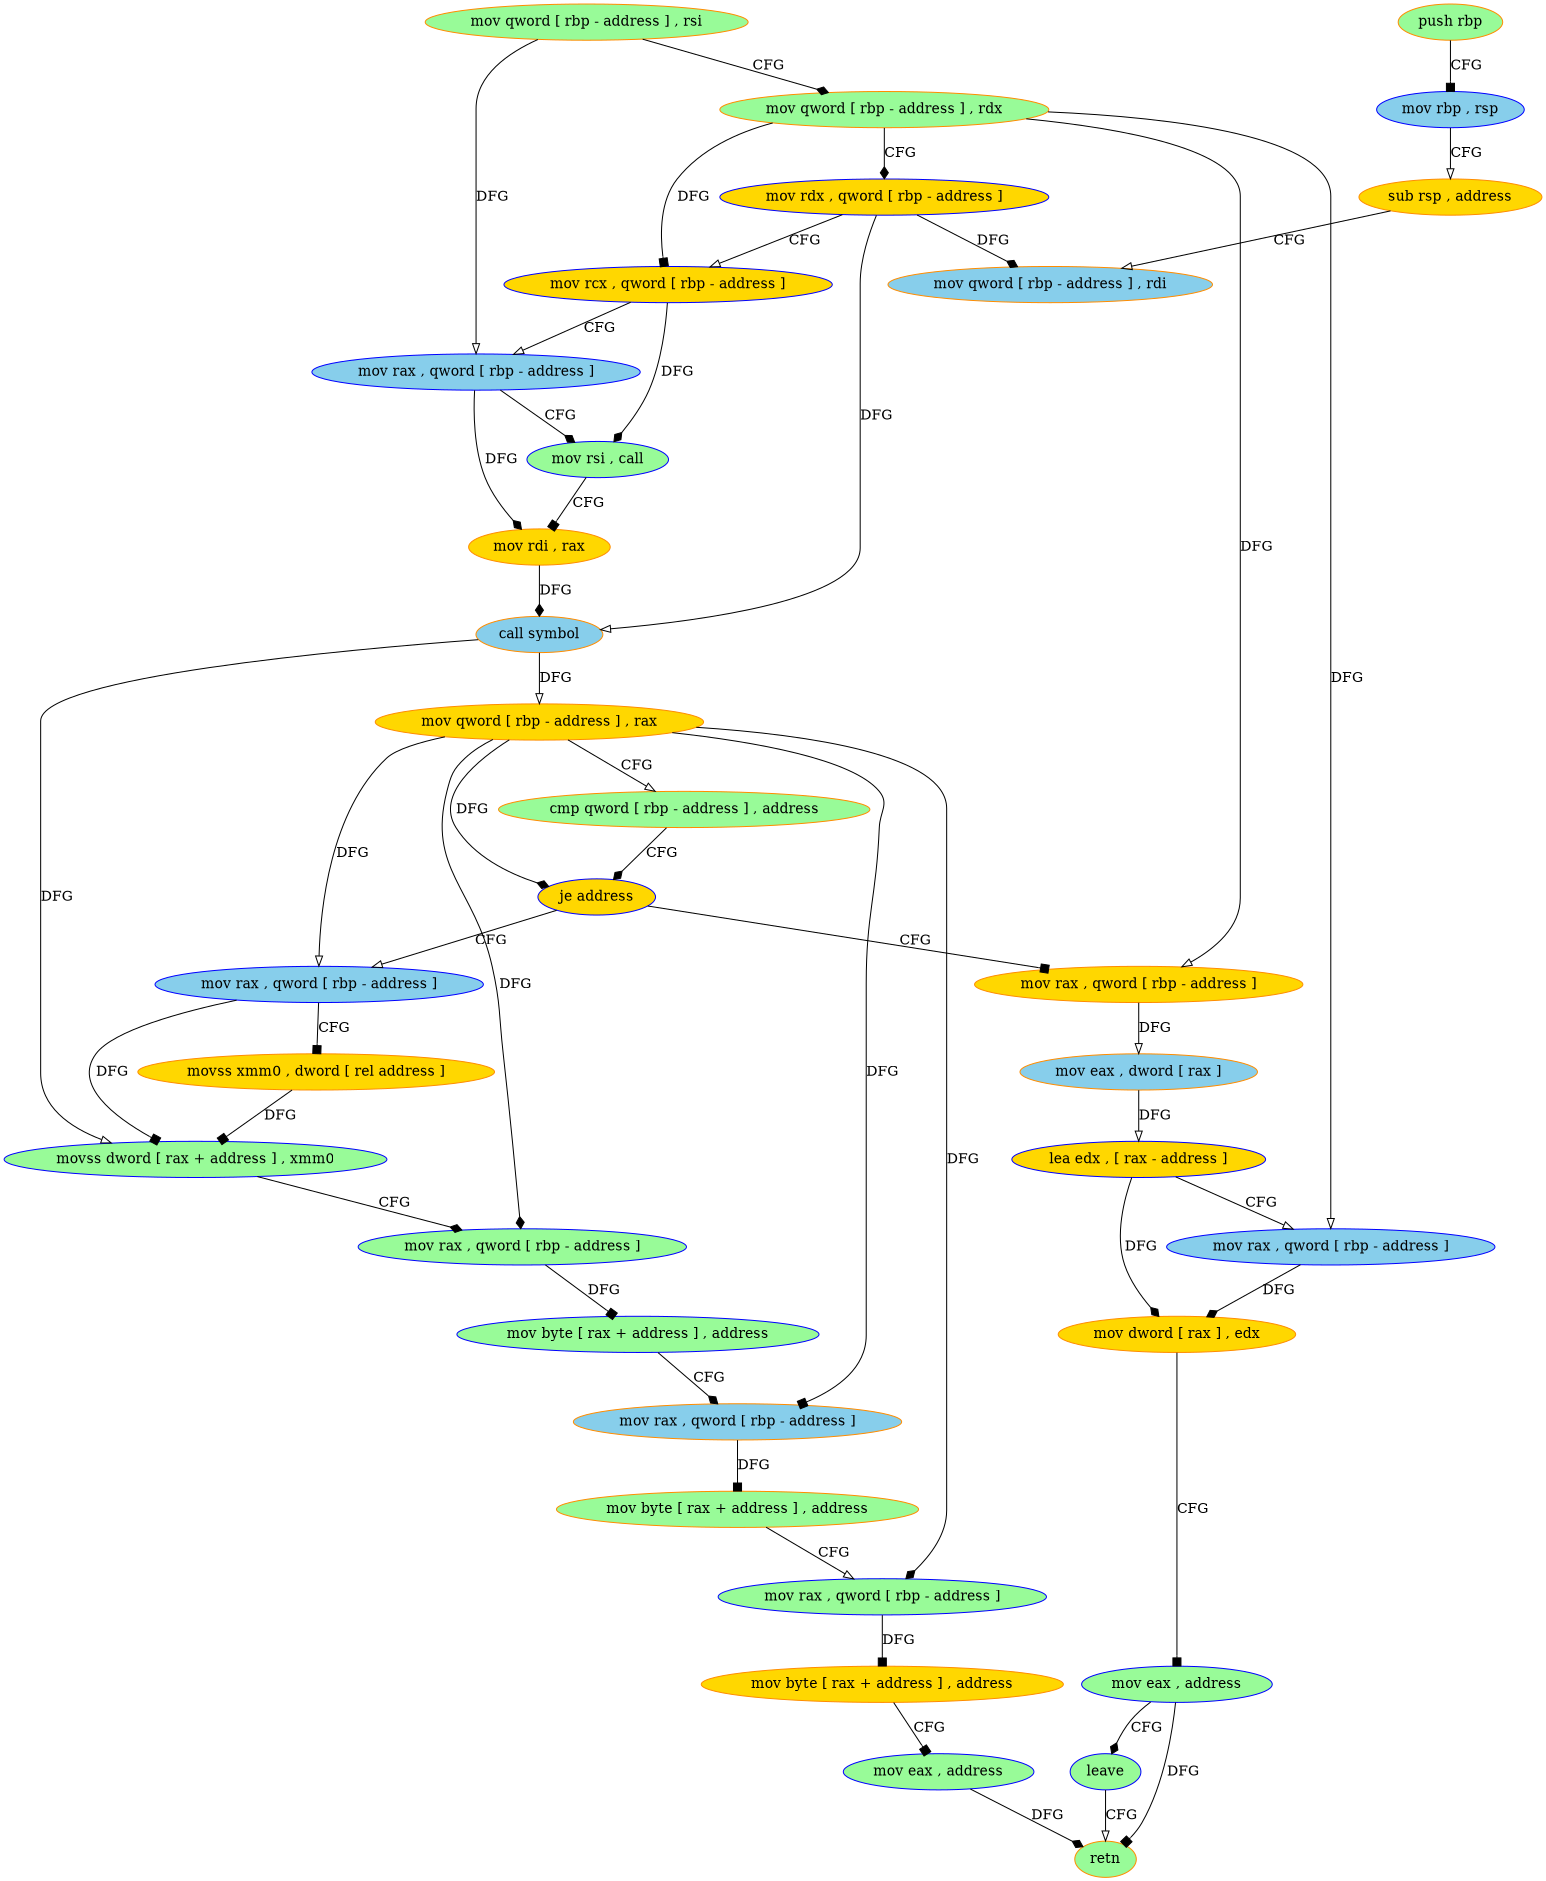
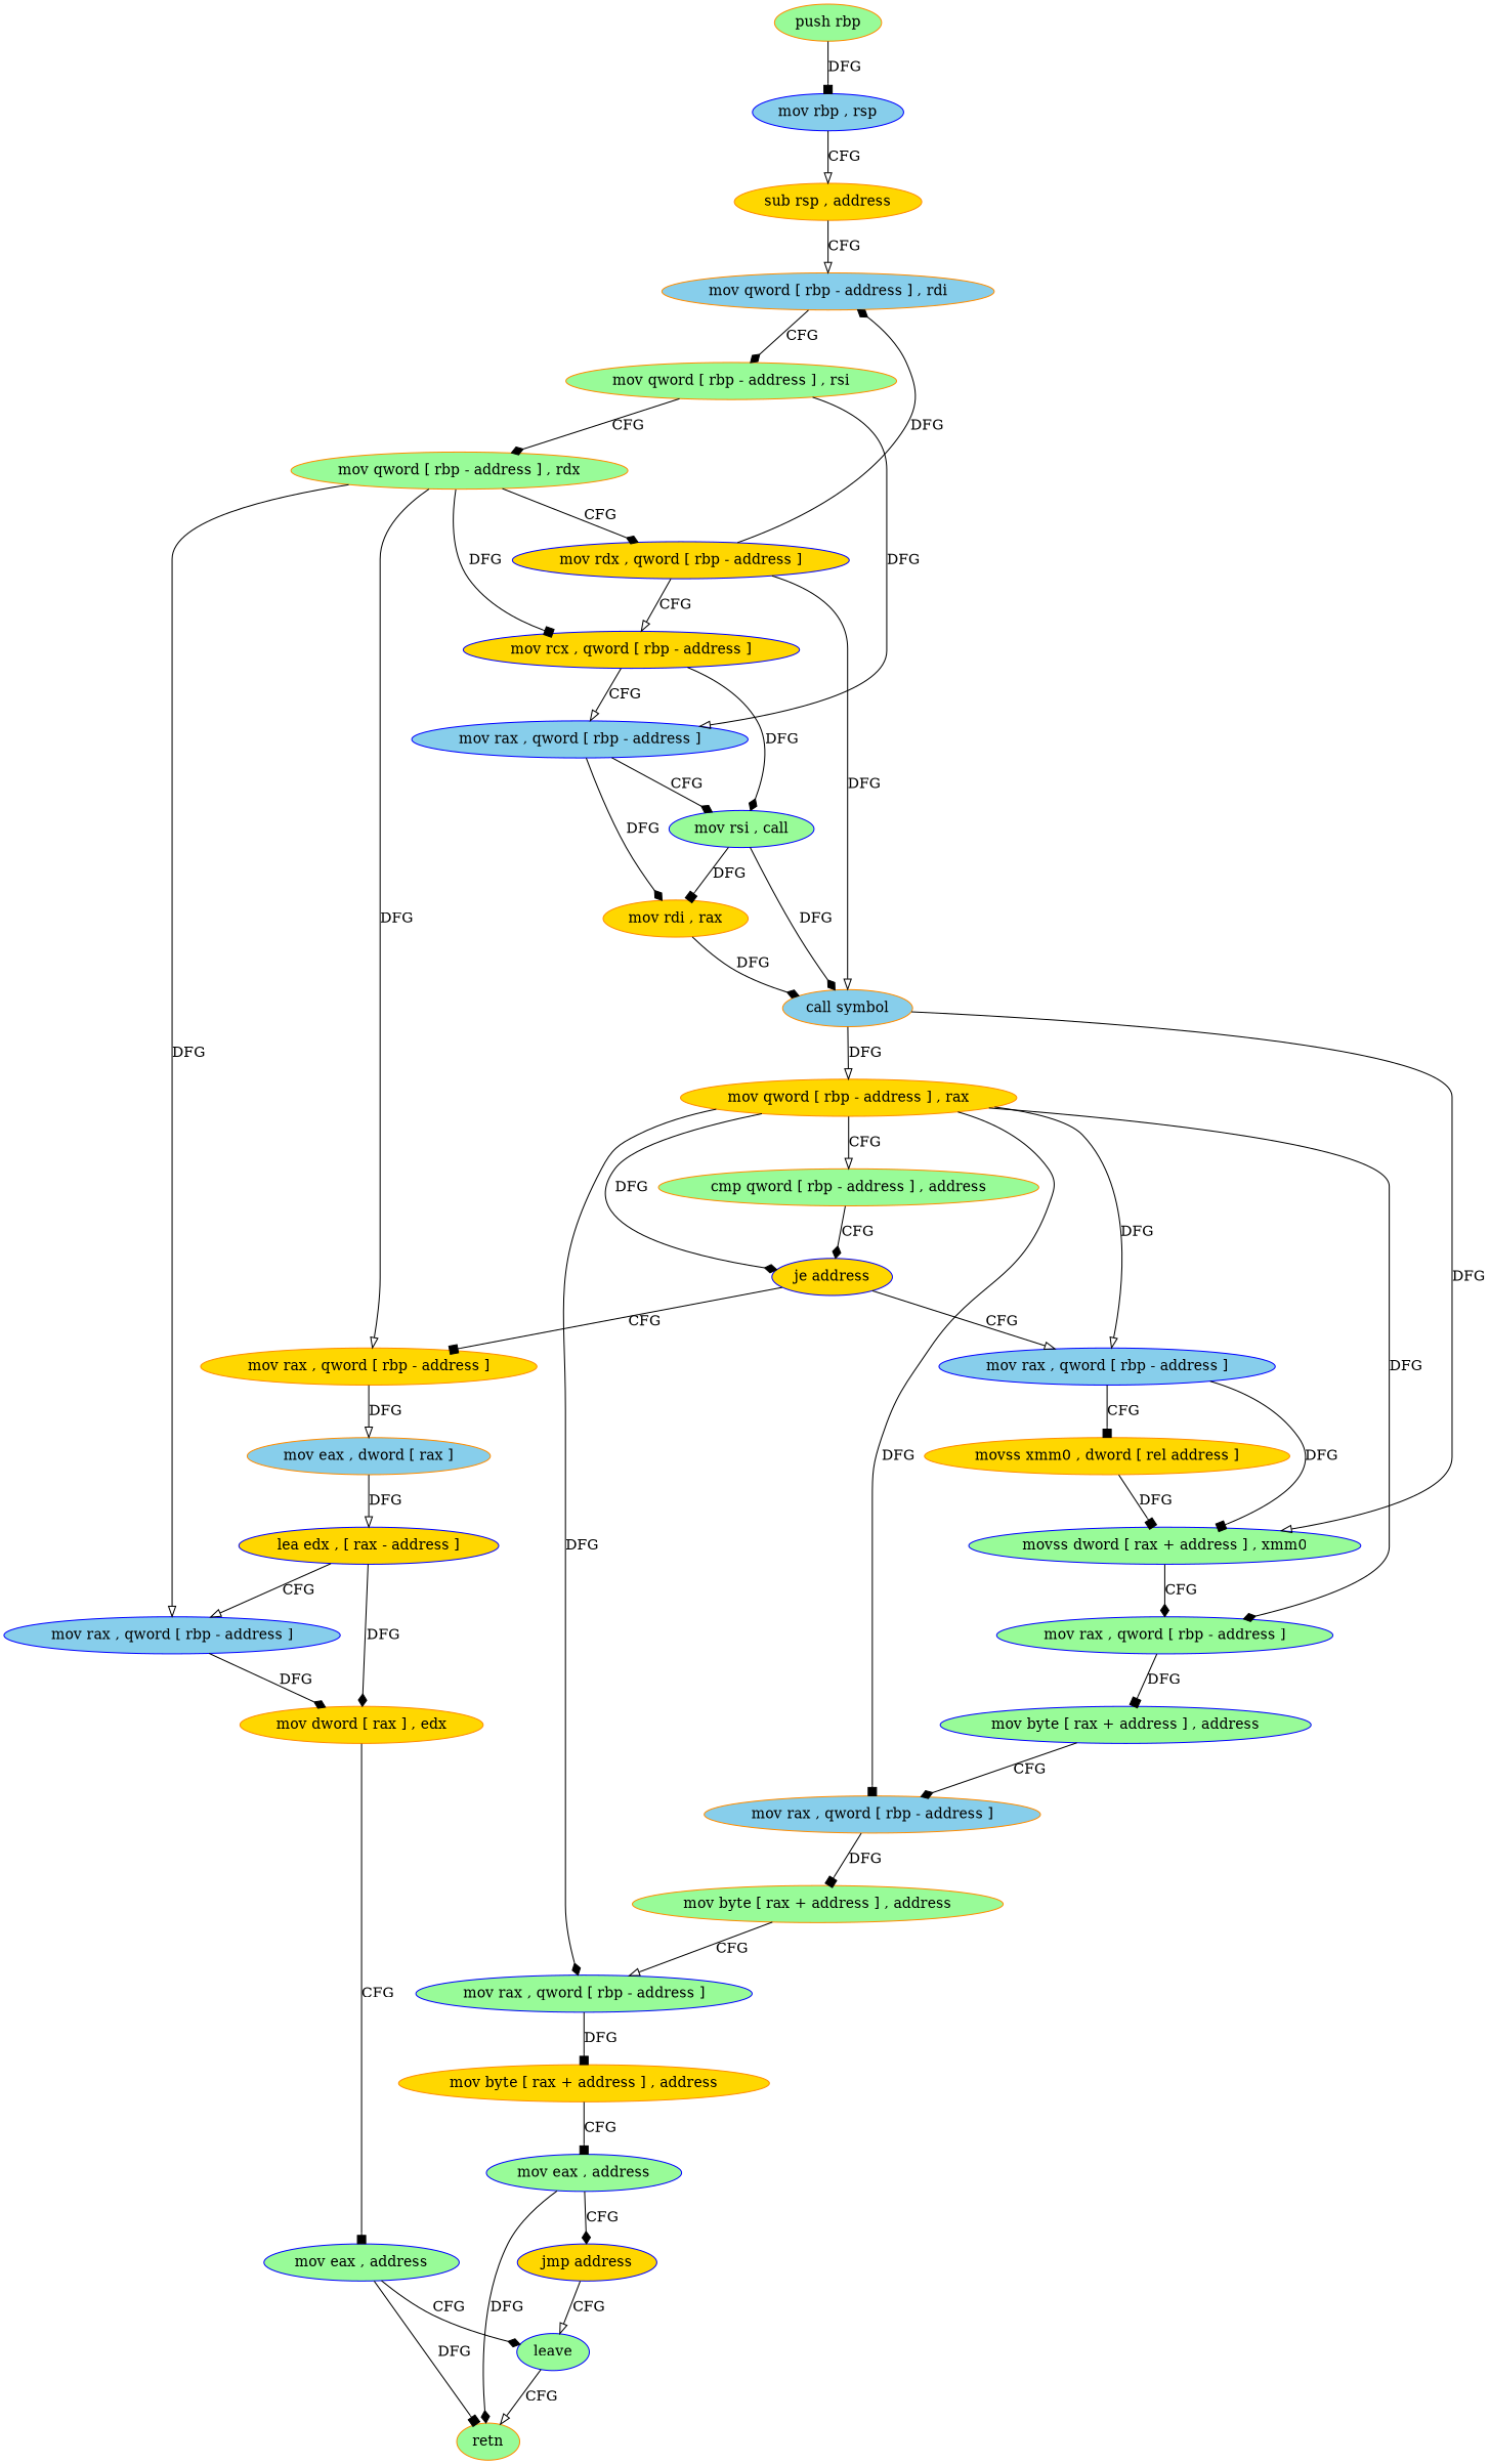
  digraph {
    node [color=darkorange fillcolor=palegreen style=filled]
    edge [arrowhead=diamond]
    n1 [label="push rbp"]
    n2 [color=blue fillcolor=skyblue label="mov rbp , rsp"]
    n3 [fillcolor=gold label="sub rsp , address"]
    n4 [fillcolor=skyblue label="mov qword [ rbp - address ] , rdi"]
    n5 [label="mov qword [ rbp - address ] , rsi"]
    n6 [label="mov qword [ rbp - address ] , rdx"]
    n7 [color=blue fillcolor=skyblue label="mov rax , qword [ rbp - address ]"]
    n8 [color=blue fillcolor=gold label="mov rdx , qword [ rbp - address ]"]
    n9 [color=blue fillcolor=gold label="mov rcx , qword [ rbp - address ]"]
    n10 [fillcolor=skyblue label="call symbol"]
    n11 [fillcolor=gold label="mov rax , qword [ rbp - address ]"]
    n12 [color=blue fillcolor=skyblue label="mov rax , qword [ rbp - address ]"]
    n13 [color=blue label="mov rsi , call"]
    n14 [fillcolor=gold label="mov rdi , rax"]
    n15 [fillcolor=skyblue label="mov eax , dword [ rax ]"]
    n16 [fillcolor=gold label="mov dword [ rax ] , edx"]
    n17 [fillcolor=gold label="mov qword [ rbp - address ] , rax"]
    n18 [color=blue label="movss dword [ rax + address ] , xmm0"]
    n19 [label="cmp qword [ rbp - address ] , address"]
    n20 [color=blue fillcolor=gold label="je address"]
    n21 [color=blue fillcolor=skyblue label="mov rax , qword [ rbp - address ]"]
    n22 [color=blue label="mov rax , qword [ rbp - address ]"]
    n23 [fillcolor=skyblue label="mov rax , qword [ rbp - address ]"]
    n24 [color=blue label="mov rax , qword [ rbp - address ]"]
    n25 [fillcolor=gold label="movss xmm0 , dword [ rel address ]"]
    n26 [color=blue label="mov byte [ rax + address ] , address"]
    n27 [label="mov byte [ rax + address ] , address"]
    n28 [fillcolor=gold label="mov byte [ rax + address ] , address"]
    n29 [color=blue fillcolor=gold label="lea edx , [ rax - address ]"]
    n30 [color=blue label="mov eax , address"]
    n31 [color=blue label=leave]
    n32 [label=retn]
    n33 [color=blue label="mov eax , address"]
-   n1 -> n2 [arrowhead=box label=CFG]
+   n34 [color=blue fillcolor=gold label="jmp address"]
+   n1 -> n2 [arrowhead=box label=DFG]
    n2 -> n3 [arrowhead=onormal label=CFG]
    n3 -> n4 [arrowhead=onormal label=CFG]
+   n4 -> n5 [label=CFG]
    n5 -> n6 [label=CFG]
    n5 -> n7 [arrowhead=onormal label=DFG]
    n6 -> n8 [label=CFG]
    n6 -> n9 [arrowhead=box label=DFG]
    n6 -> n11 [arrowhead=onormal label=DFG]
    n6 -> n12 [arrowhead=onormal label=DFG]
    n7 -> n13 [label=CFG]
    n7 -> n14 [label=DFG]
    n8 -> n4 [label=DFG]
    n8 -> n9 [arrowhead=onormal label=CFG]
    n8 -> n10 [arrowhead=onormal label=DFG]
    n9 -> n7 [arrowhead=onormal label=CFG]
    n9 -> n13 [label=DFG]
    n10 -> n17 [arrowhead=onormal label=DFG]
    n10 -> n18 [arrowhead=onormal label=DFG]
    n11 -> n15 [arrowhead=onormal label=DFG]
    n12 -> n16 [label=DFG]
-   n13 -> n14 [arrowhead=box label=CFG]
+   n13 -> n10 [label=DFG]
+   n13 -> n14 [arrowhead=box label=DFG]
    n14 -> n10 [label=DFG]
    n15 -> n29 [arrowhead=onormal label=DFG]
    n16 -> n30 [arrowhead=box label=CFG]
    n17 -> n19 [arrowhead=onormal label=CFG]
    n17 -> n20 [label=DFG]
    n17 -> n21 [arrowhead=onormal label=DFG]
    n17 -> n22 [label=DFG]
    n17 -> n23 [arrowhead=box label=DFG]
    n17 -> n24 [label=DFG]
    n18 -> n22 [label=CFG]
    n19 -> n20 [label=CFG]
    n20 -> n11 [arrowhead=box label=CFG]
    n20 -> n21 [arrowhead=onormal label=CFG]
    n21 -> n18 [arrowhead=box label=DFG]
    n21 -> n25 [arrowhead=box label=CFG]
    n22 -> n26 [arrowhead=box label=DFG]
    n23 -> n27 [arrowhead=box label=DFG]
    n24 -> n28 [arrowhead=box label=DFG]
    n25 -> n18 [arrowhead=box label=DFG]
    n26 -> n23 [label=CFG]
    n27 -> n24 [arrowhead=onormal label=CFG]
    n28 -> n33 [arrowhead=box label=CFG]
    n29 -> n12 [arrowhead=onormal label=CFG]
    n29 -> n16 [label=DFG]
    n30 -> n31 [label=CFG]
    n30 -> n32 [arrowhead=box label=DFG]
    n31 -> n32 [arrowhead=onormal label=CFG]
    n33 -> n32 [label=DFG]
+   n33 -> n34 [label=CFG]
+   n34 -> n31 [arrowhead=onormal label=CFG]
  }
